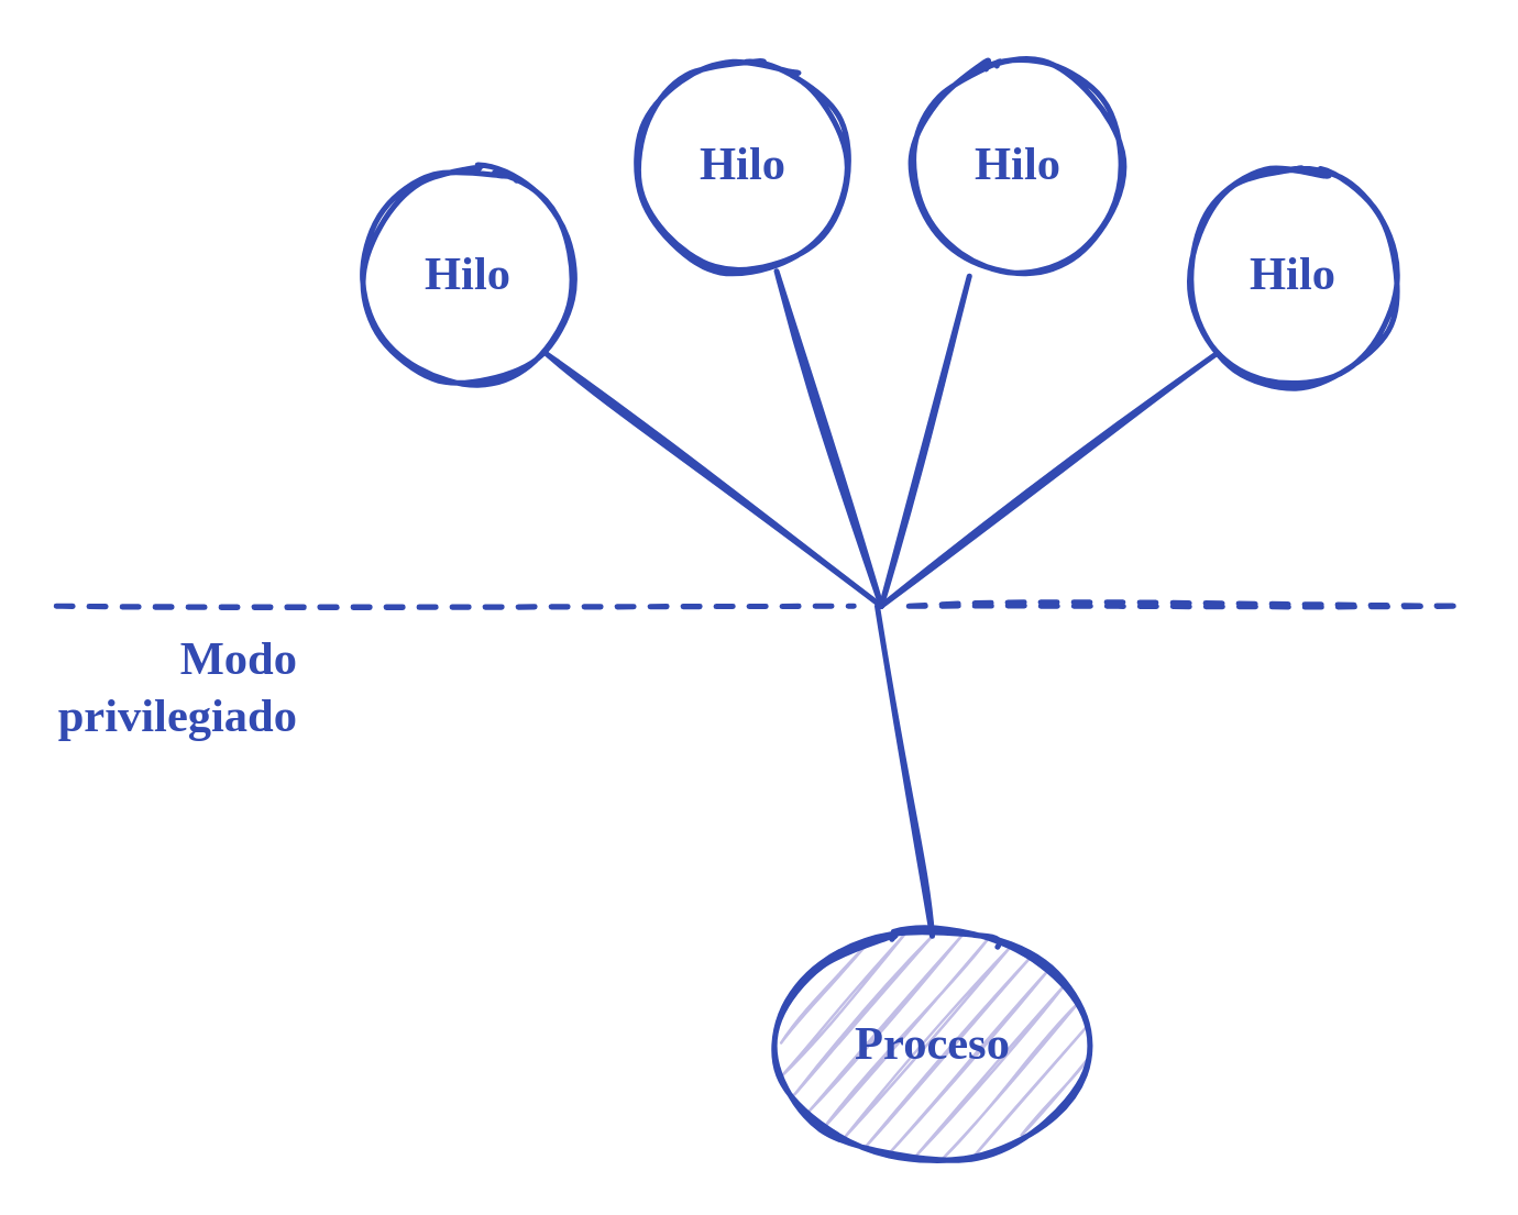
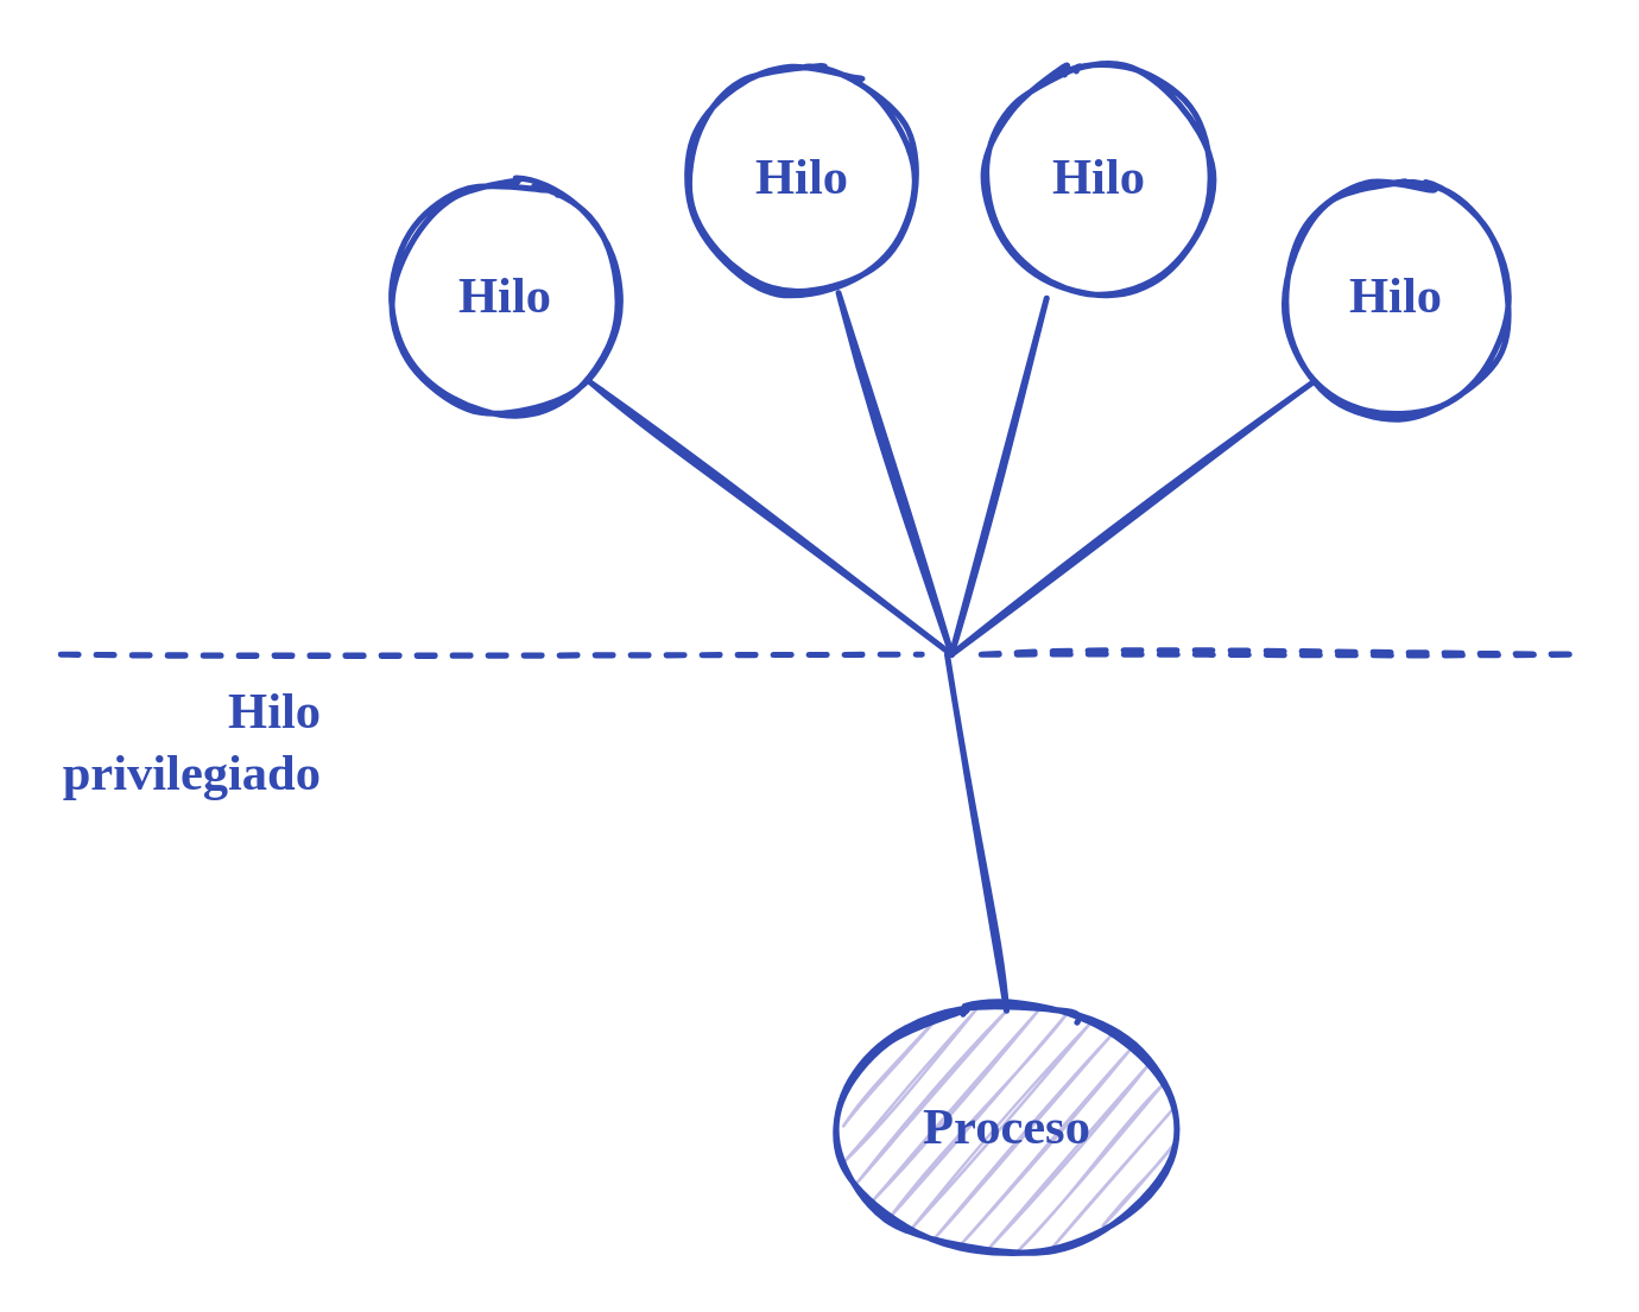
  <mxCell id="0" />
  <mxCell id="1" parent="0" />
- <mxCell id="2" value="Modo privilegiado" style="text;html=1;strokeColor=none;fillColor=none;align=right;verticalAlign=middle;whiteSpace=wrap;rounded=0;shadow=0;sketch=1;fontFamily=Ink Free;fontSize=17;fontStyle=1;fontColor=#324ab2;" parent="1" vertex="1"><mxGeometry x="21" y="230" width="89" height="40" as="geometry" /></mxCell>
+ <mxCell id="2" value="Hilo privilegiado" style="text;html=1;strokeColor=none;fillColor=none;align=right;verticalAlign=middle;whiteSpace=wrap;rounded=0;shadow=0;sketch=1;fontFamily=Ink Free;fontSize=17;fontStyle=1;fontColor=#324ab2;" parent="1" vertex="1"><mxGeometry x="21" y="230" width="89" height="40" as="geometry" /></mxCell>
  <mxCell id="3" value="&lt;b&gt;Proceso&lt;br&gt;&lt;/b&gt;" style="ellipse;whiteSpace=wrap;html=1;aspect=fixed;rounded=0;shadow=0;fontFamily=Ink Free;fontSize=17;strokeWidth=2;spacing=20;sketch=1;align=center;strokeColor=#324ab2;fontColor=#324ab2;fillColor=#c2bee6;" parent="1" vertex="1"><mxGeometry x="278.5" y="340" width="120" height="80" as="geometry" /></mxCell>
  <mxCell id="4" value="&lt;b&gt;Hilo&lt;br&gt;&lt;/b&gt;" style="ellipse;whiteSpace=wrap;html=1;aspect=fixed;rounded=0;shadow=0;fontFamily=Ink Free;fontSize=17;strokeWidth=2;fillColor=none;spacing=20;sketch=1;align=center;points=[[0.924,-0.382]];strokeColor=#324ab2;fontColor=#324ab2;" parent="1" vertex="1"><mxGeometry x="230" y="20" width="80" height="80" as="geometry" /></mxCell>
  <mxCell id="5" value="&lt;b&gt;Hilo&lt;br&gt;&lt;/b&gt;" style="ellipse;whiteSpace=wrap;html=1;aspect=fixed;rounded=0;shadow=0;fontFamily=Ink Free;fontSize=17;strokeWidth=2;fillColor=none;spacing=20;sketch=1;align=center;;points=[[-0.924,-0.382]];fontSource=https%3A%2F%2Full-esit-sistemas-operativos.github.io%2Fssoo-apuntes%2Ffonts%2FInkFree.woff;strokeColor=#324ab2;fontColor=#324ab2;" parent="1" vertex="1"><mxGeometry x="330" y="20" width="80" height="80" as="geometry" /></mxCell>
  <mxCell id="6" style="rounded=0;orthogonalLoop=1;jettySize=auto;html=1;exitX=1;exitY=1;exitDx=0;exitDy=0;entryX=0.5;entryY=0.5;entryDx=0;entryDy=0;entryPerimeter=0;strokeWidth=2;shadow=0;fontFamily=Ink Free;fontSize=17;spacing=20;endArrow=none;sketch=1;strokeColor=#324ab2;fontColor=#324ab2;" parent="1" source="7" edge="1"><mxGeometry relative="1" as="geometry"><mxPoint x="320" y="220" as="targetPoint" /></mxGeometry></mxCell>
  <mxCell id="7" value="&lt;b&gt;Hilo&lt;br&gt;&lt;/b&gt;" style="ellipse;whiteSpace=wrap;html=1;aspect=fixed;rounded=0;shadow=0;fontFamily=Ink Free;fontSize=17;strokeWidth=2;fillColor=none;spacing=20;sketch=1;align=center;strokeColor=#324ab2;fontColor=#324ab2;" parent="1" vertex="1"><mxGeometry x="130" y="60" width="80" height="80" as="geometry" /></mxCell>
  <mxCell id="8" value="&lt;b&gt;Hilo&lt;br&gt;&lt;/b&gt;" style="ellipse;whiteSpace=wrap;html=1;aspect=fixed;rounded=0;shadow=0;fontFamily=Ink Free;fontSize=17;strokeWidth=2;fillColor=none;spacing=20;sketch=1;align=center;strokeColor=#324ab2;fontColor=#324ab2;" parent="1" vertex="1"><mxGeometry x="430" y="60" width="80" height="80" as="geometry" /></mxCell>
  <mxCell id="9" value="" style="endArrow=none;html=1;strokeWidth=2;rounded=0;shadow=0;fontFamily=Ink Free;fontSize=17;spacing=20;sketch=1;dashed=1;fontColor=#324ab2;strokeColor=#324ab2;" parent="1" edge="1"><mxGeometry width="50" height="50" relative="1" as="geometry"><mxPoint x="330" y="220" as="sourcePoint" /><mxPoint x="530" y="220" as="targetPoint" /></mxGeometry></mxCell>
  <mxCell id="10" value="" style="endArrow=none;html=1;strokeWidth=2;rounded=0;shadow=0;fontFamily=Ink Free;fontSize=17;spacing=20;sketch=1;dashed=1;strokeColor=#324ab2;fontColor=#324ab2;" parent="1" edge="1"><mxGeometry width="50" height="50" relative="1" as="geometry"><mxPoint x="20" y="220" as="sourcePoint" /><mxPoint x="310" y="220" as="targetPoint" /></mxGeometry></mxCell>
  <mxCell id="11" style="rounded=0;orthogonalLoop=1;jettySize=auto;html=1;strokeWidth=2;shadow=0;fontFamily=Ink Free;fontSize=17;spacing=20;endArrow=none;sketch=1;strokeColor=#324ab2;fontColor=#324ab2;" parent="1" source="4" edge="1"><mxGeometry relative="1" as="geometry"><mxPoint x="208.284" y="138.284" as="sourcePoint" /><mxPoint x="320" y="220" as="targetPoint" /></mxGeometry></mxCell>
  <mxCell id="12" style="rounded=0;orthogonalLoop=1;jettySize=auto;html=1;exitX=0;exitY=1;exitDx=0;exitDy=0;strokeWidth=2;shadow=0;fontFamily=Ink Free;fontSize=17;spacing=20;endArrow=none;sketch=1;strokeColor=#324ab2;fontColor=#324ab2;" parent="1" source="8" edge="1"><mxGeometry relative="1" as="geometry"><mxPoint x="208.284" y="138.284" as="sourcePoint" /><mxPoint x="320" y="220" as="targetPoint" /></mxGeometry></mxCell>
  <mxCell id="13" style="rounded=0;orthogonalLoop=1;jettySize=auto;html=1;exitX=0.5;exitY=0;exitDx=0;exitDy=0;strokeWidth=2;shadow=0;fontFamily=Ink Free;fontSize=17;spacing=20;endArrow=none;sketch=1;entryX=0.425;entryY=0.5;entryDx=0;entryDy=0;entryPerimeter=0;strokeColor=#324ab2;fontColor=#324ab2;" parent="1" source="3" edge="1"><mxGeometry relative="1" as="geometry"><mxPoint x="451.716" y="138.284" as="sourcePoint" /><mxPoint x="318.5" y="220" as="targetPoint" /></mxGeometry></mxCell>
  <mxCell id="14" style="rounded=0;orthogonalLoop=1;jettySize=auto;html=1;strokeWidth=2;shadow=0;fontFamily=Ink Free;fontSize=17;spacing=20;endArrow=none;sketch=1;strokeColor=#324ab2;fontColor=#324ab2;" parent="1" edge="1"><mxGeometry relative="1" as="geometry"><mxPoint x="352" y="100" as="sourcePoint" /><mxPoint x="320" y="220" as="targetPoint" /></mxGeometry></mxCell>
